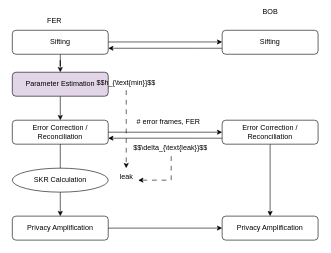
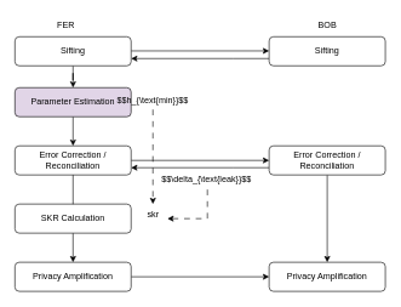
  <mxCell id="0" />
  <mxCell id="1" parent="0" />
  <mxCell id="2" style="edgeStyle=orthogonalEdgeStyle;rounded=0;orthogonalLoop=1;jettySize=auto;html=1;entryX=0.5;entryY=0;entryDx=0;entryDy=0;" parent="1" source="3" target="5" edge="1"><mxGeometry relative="1" as="geometry" /></mxCell>
  <mxCell id="3" value="Parameter Estimation" style="rounded=1;whiteSpace=wrap;html=1;fillColor=#e1d5e7;" parent="1" vertex="1"><mxGeometry x="20" y="120" width="160" height="40" as="geometry" /></mxCell>
  <mxCell id="4" style="edgeStyle=orthogonalEdgeStyle;rounded=0;orthogonalLoop=1;jettySize=auto;html=1;entryX=0;entryY=0.5;entryDx=0;entryDy=0;" parent="1" source="5" target="11" edge="1"><mxGeometry relative="1" as="geometry" /></mxCell>
  <mxCell id="5" value="Error Correction / Reconciliation" style="rounded=1;whiteSpace=wrap;html=1;" parent="1" vertex="1"><mxGeometry x="20" y="200" width="160" height="40" as="geometry" /></mxCell>
  <mxCell id="6" style="edgeStyle=orthogonalEdgeStyle;rounded=0;orthogonalLoop=1;jettySize=auto;html=1;" parent="1" source="5" target="8" edge="1"><mxGeometry relative="1" as="geometry"><mxPoint x="100" y="320" as="sourcePoint" /></mxGeometry></mxCell>
  <mxCell id="7" style="edgeStyle=orthogonalEdgeStyle;rounded=0;orthogonalLoop=1;jettySize=auto;html=1;" parent="1" source="8" target="13" edge="1"><mxGeometry relative="1" as="geometry" /></mxCell>
  <mxCell id="8" value="Privacy Amplification" style="rounded=1;whiteSpace=wrap;html=1;" parent="1" vertex="1"><mxGeometry x="20" y="360" width="160" height="40" as="geometry" /></mxCell>
  <mxCell id="9" style="edgeStyle=orthogonalEdgeStyle;rounded=0;orthogonalLoop=1;jettySize=auto;html=1;entryX=0.5;entryY=0;entryDx=0;entryDy=0;" parent="1" source="11" target="13" edge="1"><mxGeometry relative="1" as="geometry" /></mxCell>
  <mxCell id="10" style="edgeStyle=orthogonalEdgeStyle;rounded=0;orthogonalLoop=1;jettySize=auto;html=1;entryX=1;entryY=0.75;entryDx=0;entryDy=0;" parent="1" source="11" target="5" edge="1"><mxGeometry relative="1" as="geometry"><Array as="points"><mxPoint x="320" y="230" /><mxPoint x="320" y="230" /></Array></mxGeometry></mxCell>
  <mxCell id="11" value="Error Correction / Reconciliation" style="rounded=1;whiteSpace=wrap;html=1;" parent="1" vertex="1"><mxGeometry x="370" y="200" width="160" height="40" as="geometry" /></mxCell>
- <mxCell id="12" value="SKR Calculation" style="ellipse;whiteSpace=wrap;html=1;" parent="1" vertex="1"><mxGeometry x="20" y="280" width="160" height="40" as="geometry" /></mxCell>
+ <mxCell id="12" value="SKR Calculation" style="rounded=1;whiteSpace=wrap;html=1;" parent="1" vertex="1"><mxGeometry x="20" y="280" width="160" height="40" as="geometry" /></mxCell>
  <mxCell id="13" value="Privacy Amplification" style="rounded=1;whiteSpace=wrap;html=1;" parent="1" vertex="1"><mxGeometry x="370" y="360" width="160" height="40" as="geometry" /></mxCell>
  <mxCell id="14" value="FER" style="text;html=1;align=center;verticalAlign=middle;resizable=0;points=[];autosize=1;strokeColor=none;fillColor=none;" parent="1" vertex="1"><mxGeometry x="60" y="20" width="60" height="30" as="geometry" /></mxCell>
- <mxCell id="15" value="BOB" style="text;html=1;align=center;verticalAlign=middle;resizable=0;points=[];autosize=1;strokeColor=none;fillColor=none;" parent="1" vertex="1"><mxGeometry x="425" y="5" width="50" height="30" as="geometry" /></mxCell>
+ <mxCell id="15" value="BOB" style="text;html=1;align=center;verticalAlign=middle;resizable=0;points=[];autosize=1;strokeColor=none;fillColor=none;" parent="1" vertex="1"><mxGeometry x="425" y="20" width="50" height="30" as="geometry" /></mxCell>
  <mxCell id="16" style="edgeStyle=orthogonalEdgeStyle;rounded=0;orthogonalLoop=1;jettySize=auto;html=1;" parent="1" edge="1"><mxGeometry relative="1" as="geometry"><mxPoint x="180" y="69.5" as="sourcePoint" /><mxPoint x="370" y="69.5" as="targetPoint" /></mxGeometry></mxCell>
  <mxCell id="17" style="edgeStyle=orthogonalEdgeStyle;rounded=0;orthogonalLoop=1;jettySize=auto;html=1;" parent="1" source="18" target="3" edge="1"><mxGeometry relative="1" as="geometry" /></mxCell>
  <mxCell id="18" value="Sifting" style="rounded=1;whiteSpace=wrap;html=1;" parent="1" vertex="1"><mxGeometry x="20" y="50" width="160" height="40" as="geometry" /></mxCell>
  <mxCell id="19" style="edgeStyle=orthogonalEdgeStyle;rounded=0;orthogonalLoop=1;jettySize=auto;html=1;entryX=1;entryY=0.75;entryDx=0;entryDy=0;" parent="1" source="20" target="18" edge="1"><mxGeometry relative="1" as="geometry"><Array as="points"><mxPoint x="320" y="80" /><mxPoint x="320" y="80" /></Array></mxGeometry></mxCell>
  <mxCell id="20" value="Sifting" style="rounded=1;whiteSpace=wrap;html=1;" parent="1" vertex="1"><mxGeometry x="370" y="50" width="160" height="40" as="geometry" /></mxCell>
  <mxCell id="21" style="edgeStyle=orthogonalEdgeStyle;rounded=0;orthogonalLoop=1;jettySize=auto;html=1;dashed=1;dashPattern=8 8;" edge="1" parent="1"><mxGeometry relative="1" as="geometry"><mxPoint x="285" y="260" as="sourcePoint" /><mxPoint x="230" y="300" as="targetPoint" /><Array as="points"><mxPoint x="285" y="300" /></Array></mxGeometry></mxCell>
  <mxCell id="22" value="&lt;span style=&quot;text-wrap-mode: nowrap;&quot;&gt;$$\delta_{\text{leak}}$$&lt;/span&gt;" style="rounded=1;whiteSpace=wrap;html=1;fillColor=none;strokeColor=none;" vertex="1" parent="1"><mxGeometry x="204" y="236" width="160" height="20" as="geometry" /></mxCell>
  <mxCell id="23" style="edgeStyle=orthogonalEdgeStyle;rounded=0;orthogonalLoop=1;jettySize=auto;html=1;dashed=1;dashPattern=8 8;" edge="1" parent="1" source="24" target="25"><mxGeometry relative="1" as="geometry"><mxPoint x="210" y="280" as="targetPoint" /></mxGeometry></mxCell>
  <mxCell id="24" value="&lt;span style=&quot;text-wrap-mode: nowrap;&quot;&gt;$$h_{\text{min}}$$&lt;/span&gt;" style="rounded=1;whiteSpace=wrap;html=1;fillColor=none;strokeColor=none;" vertex="1" parent="1"><mxGeometry x="180" y="125" width="60" height="25" as="geometry" /></mxCell>
- <mxCell id="25" value="leak" style="text;html=1;align=center;verticalAlign=middle;resizable=0;points=[];autosize=1;strokeColor=none;fillColor=none;" vertex="1" parent="1"><mxGeometry x="190" y="280" width="40" height="30" as="geometry" /></mxCell>
- <mxCell id="26" value="# error frames, FER" style="text;html=1;align=center;verticalAlign=middle;resizable=0;points=[];autosize=1;strokeColor=none;fillColor=none;" vertex="1" parent="1"><mxGeometry x="215" y="188" width="130" height="30" as="geometry" /></mxCell>
+ <mxCell id="25" value="skr" style="text;html=1;align=center;verticalAlign=middle;resizable=0;points=[];autosize=1;strokeColor=none;fillColor=none;" vertex="1" parent="1"><mxGeometry x="190" y="280" width="40" height="30" as="geometry" /></mxCell>
